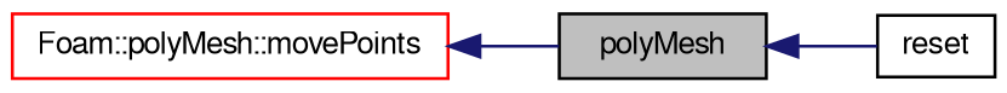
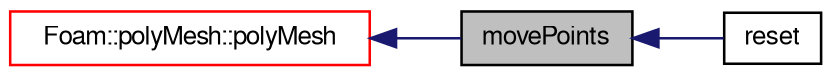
  digraph {
    rankdir=LR
    node [color=black fontname=FreeSans fontsize=10 shape=record]
    edge [color=midnightblue dir=back fontname=FreeSans fontsize=10 labelfontname=FreeSans labelfontsize=10 style=solid]
-   n1 [fillcolor=grey75 fontcolor=black height=0.2 label=polyMesh style=filled width=0.4]
+   n1 [fillcolor=grey75 fontcolor=black height=0.2 label=movePoints style=filled width=0.4]
    n2 [height=0.2 label=reset width=0.4]
-   n3 [color=red height=0.2 label="Foam::polyMesh::movePoints" width=0.4]
+   n3 [color=red height=0.2 label="Foam::polyMesh::polyMesh" width=0.4]
    n1 -> n2
    n3 -> n1
  }
